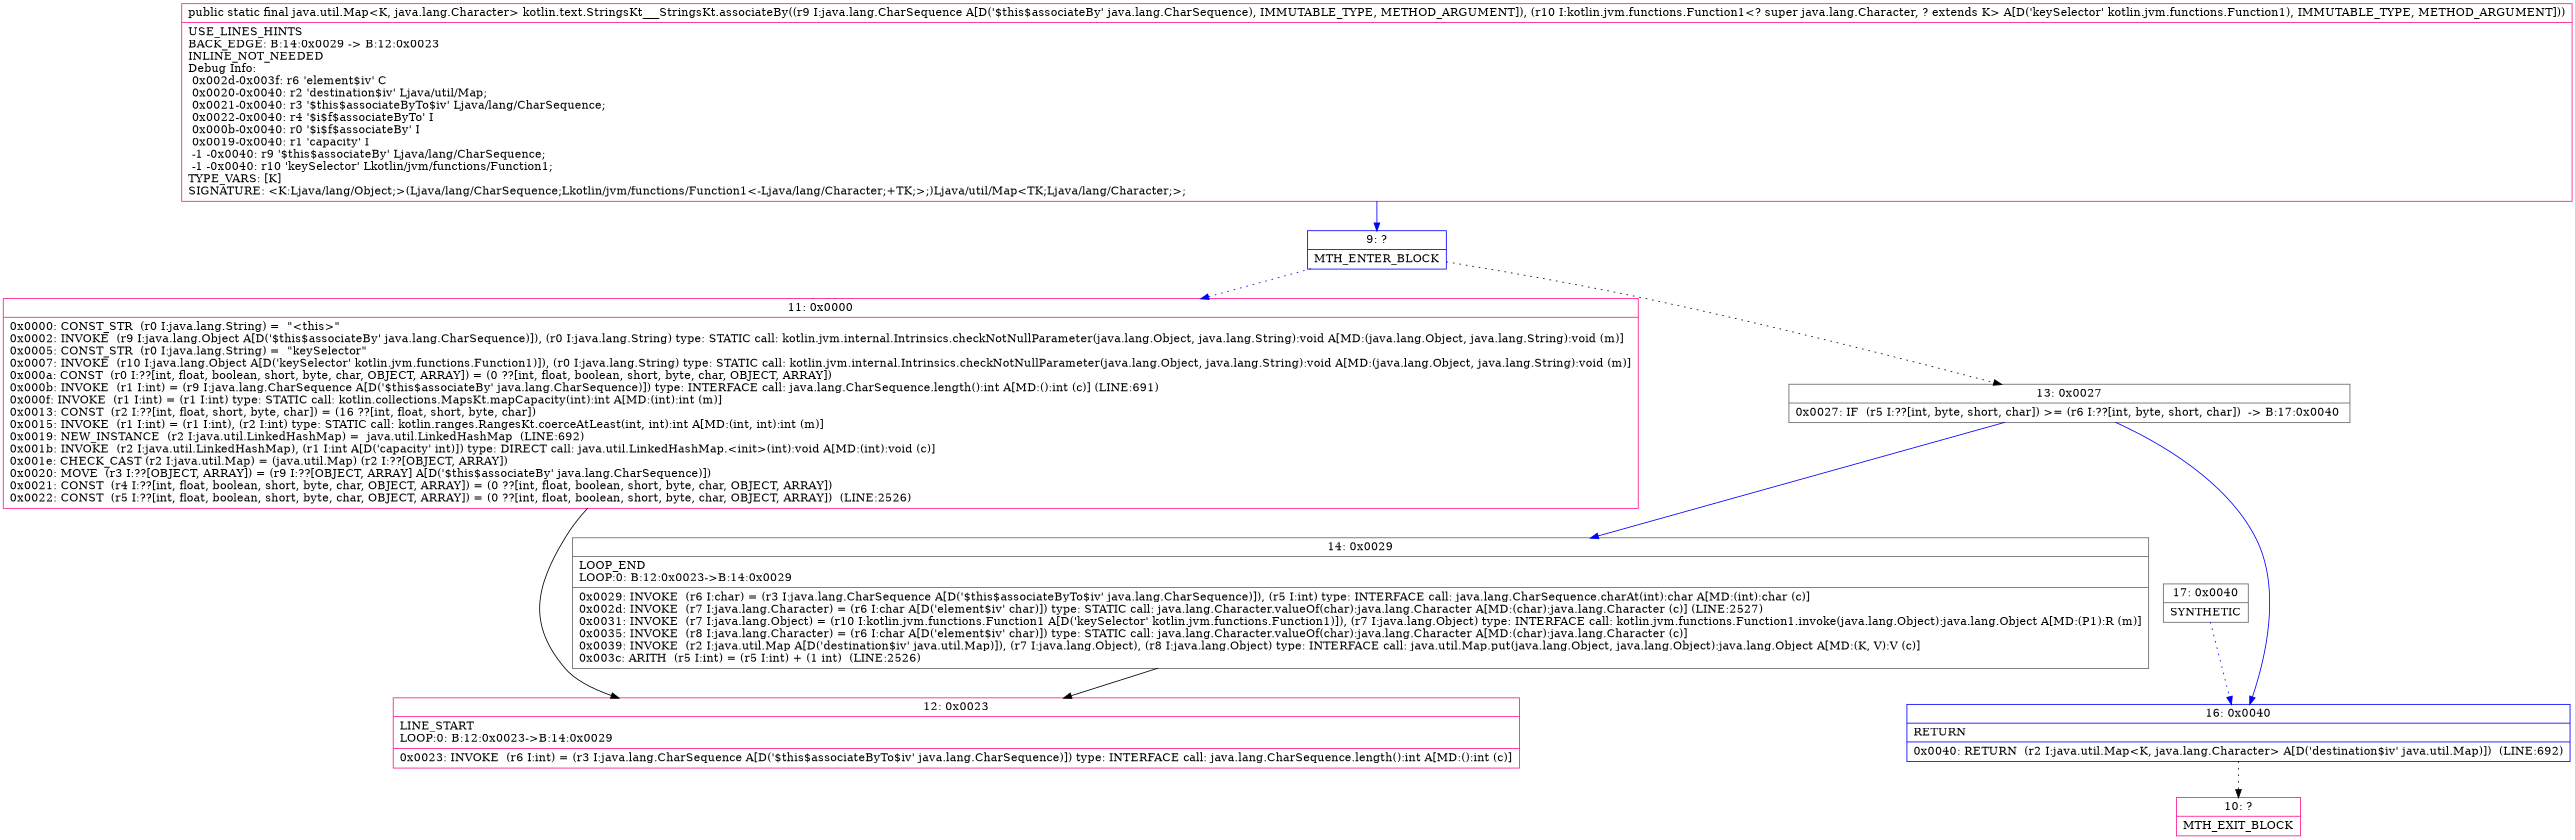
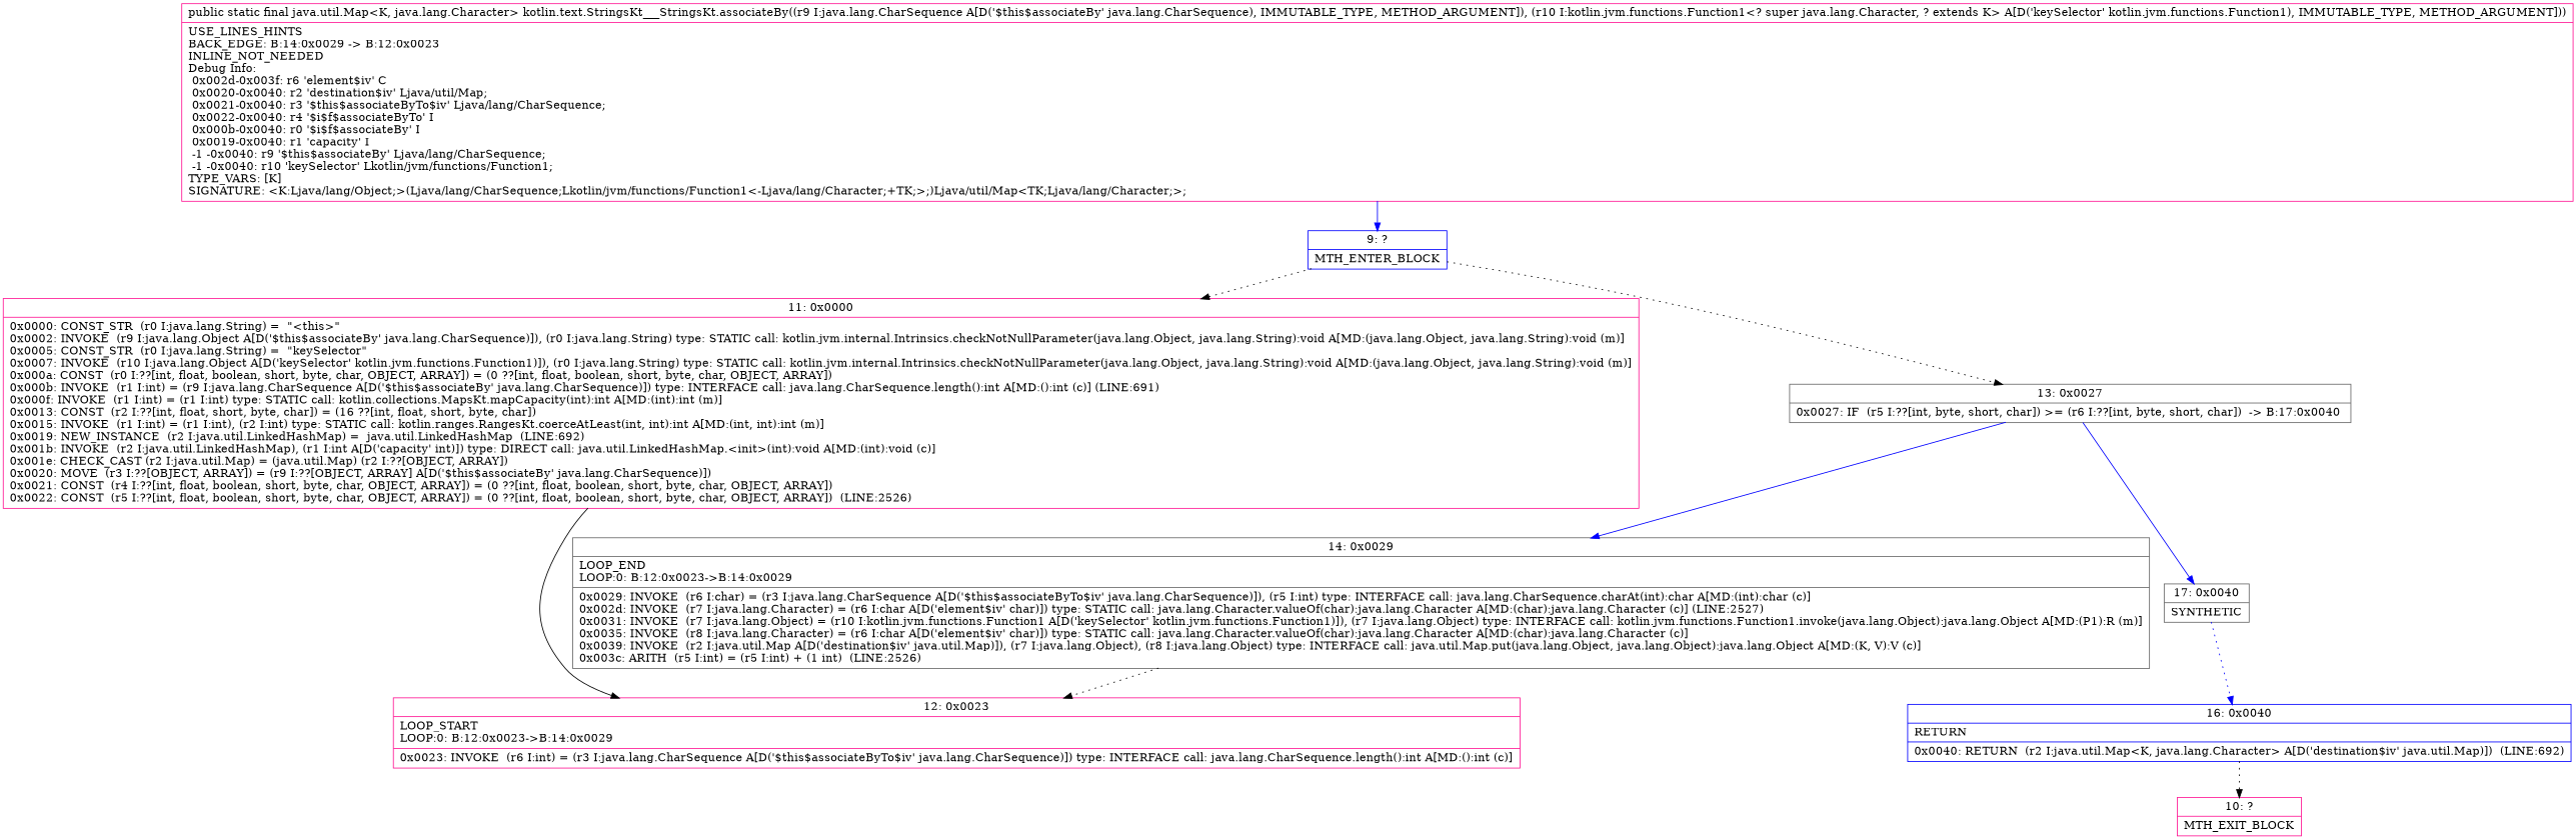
  digraph {
    node [color=deeppink shape=record]
    edge [color=black style=solid]
    n1 [color=blue label="{9\:\ ?|MTH_ENTER_BLOCK\l}"]
    n2 [label="{11\:\ 0x0000|0x0000: CONST_STR  (r0 I:java.lang.String) =  \"\<this\>\" \l0x0002: INVOKE  (r9 I:java.lang.Object A[D('$this$associateBy' java.lang.CharSequence)]), (r0 I:java.lang.String) type: STATIC call: kotlin.jvm.internal.Intrinsics.checkNotNullParameter(java.lang.Object, java.lang.String):void A[MD:(java.lang.Object, java.lang.String):void (m)]\l0x0005: CONST_STR  (r0 I:java.lang.String) =  \"keySelector\" \l0x0007: INVOKE  (r10 I:java.lang.Object A[D('keySelector' kotlin.jvm.functions.Function1)]), (r0 I:java.lang.String) type: STATIC call: kotlin.jvm.internal.Intrinsics.checkNotNullParameter(java.lang.Object, java.lang.String):void A[MD:(java.lang.Object, java.lang.String):void (m)]\l0x000a: CONST  (r0 I:??[int, float, boolean, short, byte, char, OBJECT, ARRAY]) = (0 ??[int, float, boolean, short, byte, char, OBJECT, ARRAY]) \l0x000b: INVOKE  (r1 I:int) = (r9 I:java.lang.CharSequence A[D('$this$associateBy' java.lang.CharSequence)]) type: INTERFACE call: java.lang.CharSequence.length():int A[MD:():int (c)] (LINE:691)\l0x000f: INVOKE  (r1 I:int) = (r1 I:int) type: STATIC call: kotlin.collections.MapsKt.mapCapacity(int):int A[MD:(int):int (m)]\l0x0013: CONST  (r2 I:??[int, float, short, byte, char]) = (16 ??[int, float, short, byte, char]) \l0x0015: INVOKE  (r1 I:int) = (r1 I:int), (r2 I:int) type: STATIC call: kotlin.ranges.RangesKt.coerceAtLeast(int, int):int A[MD:(int, int):int (m)]\l0x0019: NEW_INSTANCE  (r2 I:java.util.LinkedHashMap) =  java.util.LinkedHashMap  (LINE:692)\l0x001b: INVOKE  (r2 I:java.util.LinkedHashMap), (r1 I:int A[D('capacity' int)]) type: DIRECT call: java.util.LinkedHashMap.\<init\>(int):void A[MD:(int):void (c)]\l0x001e: CHECK_CAST (r2 I:java.util.Map) = (java.util.Map) (r2 I:??[OBJECT, ARRAY]) \l0x0020: MOVE  (r3 I:??[OBJECT, ARRAY]) = (r9 I:??[OBJECT, ARRAY] A[D('$this$associateBy' java.lang.CharSequence)]) \l0x0021: CONST  (r4 I:??[int, float, boolean, short, byte, char, OBJECT, ARRAY]) = (0 ??[int, float, boolean, short, byte, char, OBJECT, ARRAY]) \l0x0022: CONST  (r5 I:??[int, float, boolean, short, byte, char, OBJECT, ARRAY]) = (0 ??[int, float, boolean, short, byte, char, OBJECT, ARRAY])  (LINE:2526)\l}"]
    n3 [color=gray40 label="{13\:\ 0x0027|0x0027: IF  (r5 I:??[int, byte, short, char]) \>= (r6 I:??[int, byte, short, char])  \-\> B:17:0x0040 \l}"]
-   n4 [label="{12\:\ 0x0023|LINE_START\lLOOP:0: B:12:0x0023\-\>B:14:0x0029\l|0x0023: INVOKE  (r6 I:int) = (r3 I:java.lang.CharSequence A[D('$this$associateByTo$iv' java.lang.CharSequence)]) type: INTERFACE call: java.lang.CharSequence.length():int A[MD:():int (c)]\l}"]
+   n4 [label="{12\:\ 0x0023|LOOP_START\lLOOP:0: B:12:0x0023\-\>B:14:0x0029\l|0x0023: INVOKE  (r6 I:int) = (r3 I:java.lang.CharSequence A[D('$this$associateByTo$iv' java.lang.CharSequence)]) type: INTERFACE call: java.lang.CharSequence.length():int A[MD:():int (c)]\l}"]
    n5 [color=gray40 label="{14\:\ 0x0029|LOOP_END\lLOOP:0: B:12:0x0023\-\>B:14:0x0029\l|0x0029: INVOKE  (r6 I:char) = (r3 I:java.lang.CharSequence A[D('$this$associateByTo$iv' java.lang.CharSequence)]), (r5 I:int) type: INTERFACE call: java.lang.CharSequence.charAt(int):char A[MD:(int):char (c)]\l0x002d: INVOKE  (r7 I:java.lang.Character) = (r6 I:char A[D('element$iv' char)]) type: STATIC call: java.lang.Character.valueOf(char):java.lang.Character A[MD:(char):java.lang.Character (c)] (LINE:2527)\l0x0031: INVOKE  (r7 I:java.lang.Object) = (r10 I:kotlin.jvm.functions.Function1 A[D('keySelector' kotlin.jvm.functions.Function1)]), (r7 I:java.lang.Object) type: INTERFACE call: kotlin.jvm.functions.Function1.invoke(java.lang.Object):java.lang.Object A[MD:(P1):R (m)]\l0x0035: INVOKE  (r8 I:java.lang.Character) = (r6 I:char A[D('element$iv' char)]) type: STATIC call: java.lang.Character.valueOf(char):java.lang.Character A[MD:(char):java.lang.Character (c)]\l0x0039: INVOKE  (r2 I:java.util.Map A[D('destination$iv' java.util.Map)]), (r7 I:java.lang.Object), (r8 I:java.lang.Object) type: INTERFACE call: java.util.Map.put(java.lang.Object, java.lang.Object):java.lang.Object A[MD:(K, V):V (c)]\l0x003c: ARITH  (r5 I:int) = (r5 I:int) + (1 int)  (LINE:2526)\l}"]
    n6 [color=gray40 label="{17\:\ 0x0040|SYNTHETIC\l}"]
    n7 [color=blue label="{16\:\ 0x0040|RETURN\l|0x0040: RETURN  (r2 I:java.util.Map\<K, java.lang.Character\> A[D('destination$iv' java.util.Map)])  (LINE:692)\l}"]
    n8 [label="{10\:\ ?|MTH_EXIT_BLOCK\l}"]
    n9 [label="{public static final java.util.Map\<K, java.lang.Character\> kotlin.text.StringsKt___StringsKt.associateBy((r9 I:java.lang.CharSequence A[D('$this$associateBy' java.lang.CharSequence), IMMUTABLE_TYPE, METHOD_ARGUMENT]), (r10 I:kotlin.jvm.functions.Function1\<? super java.lang.Character, ? extends K\> A[D('keySelector' kotlin.jvm.functions.Function1), IMMUTABLE_TYPE, METHOD_ARGUMENT]))  | USE_LINES_HINTS\lBACK_EDGE: B:14:0x0029 \-\> B:12:0x0023\lINLINE_NOT_NEEDED\lDebug Info:\l  0x002d\-0x003f: r6 'element$iv' C\l  0x0020\-0x0040: r2 'destination$iv' Ljava\/util\/Map;\l  0x0021\-0x0040: r3 '$this$associateByTo$iv' Ljava\/lang\/CharSequence;\l  0x0022\-0x0040: r4 '$i$f$associateByTo' I\l  0x000b\-0x0040: r0 '$i$f$associateBy' I\l  0x0019\-0x0040: r1 'capacity' I\l  \-1 \-0x0040: r9 '$this$associateBy' Ljava\/lang\/CharSequence;\l  \-1 \-0x0040: r10 'keySelector' Lkotlin\/jvm\/functions\/Function1;\lTYPE_VARS: [K]\lSIGNATURE: \<K:Ljava\/lang\/Object;\>(Ljava\/lang\/CharSequence;Lkotlin\/jvm\/functions\/Function1\<\-Ljava\/lang\/Character;+TK;\>;)Ljava\/util\/Map\<TK;Ljava\/lang\/Character;\>;\l}"]
-   n1 -> n2 [color=blue style=dotted]
+   n1 -> n2 [style=dotted]
    n1 -> n3 [style=dotted]
    n2 -> n4
    n3 -> n5 [color=blue]
-   n3 -> n7 [color=blue]
-   n5 -> n4
+   n3 -> n6 [color=blue]
+   n5 -> n4 [style=dotted]
    n6 -> n7 [color=blue style=dotted]
    n7 -> n8 [style=dotted]
    n9 -> n1 [color=blue]
  }
